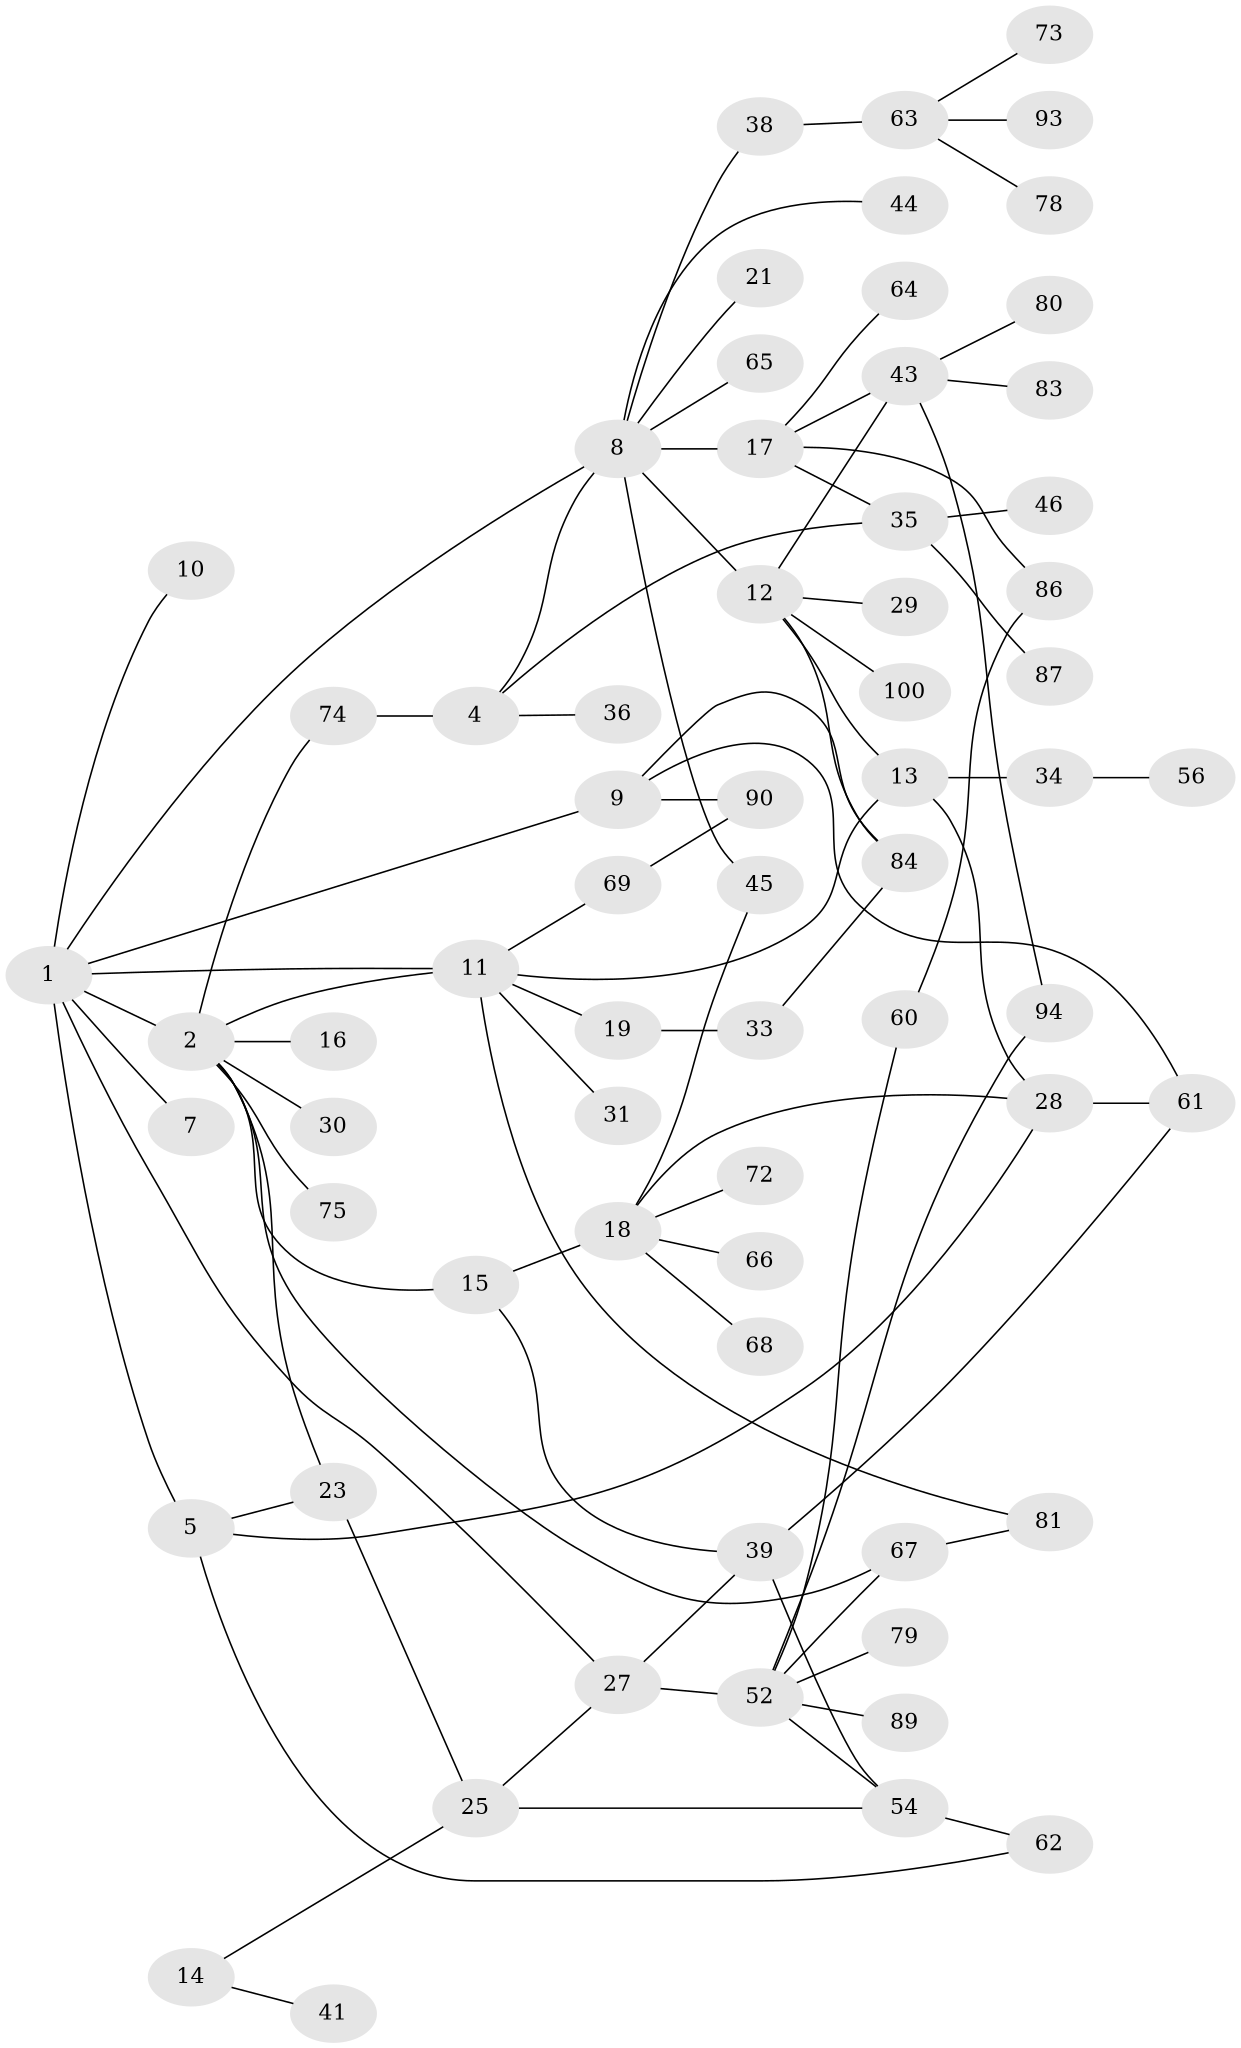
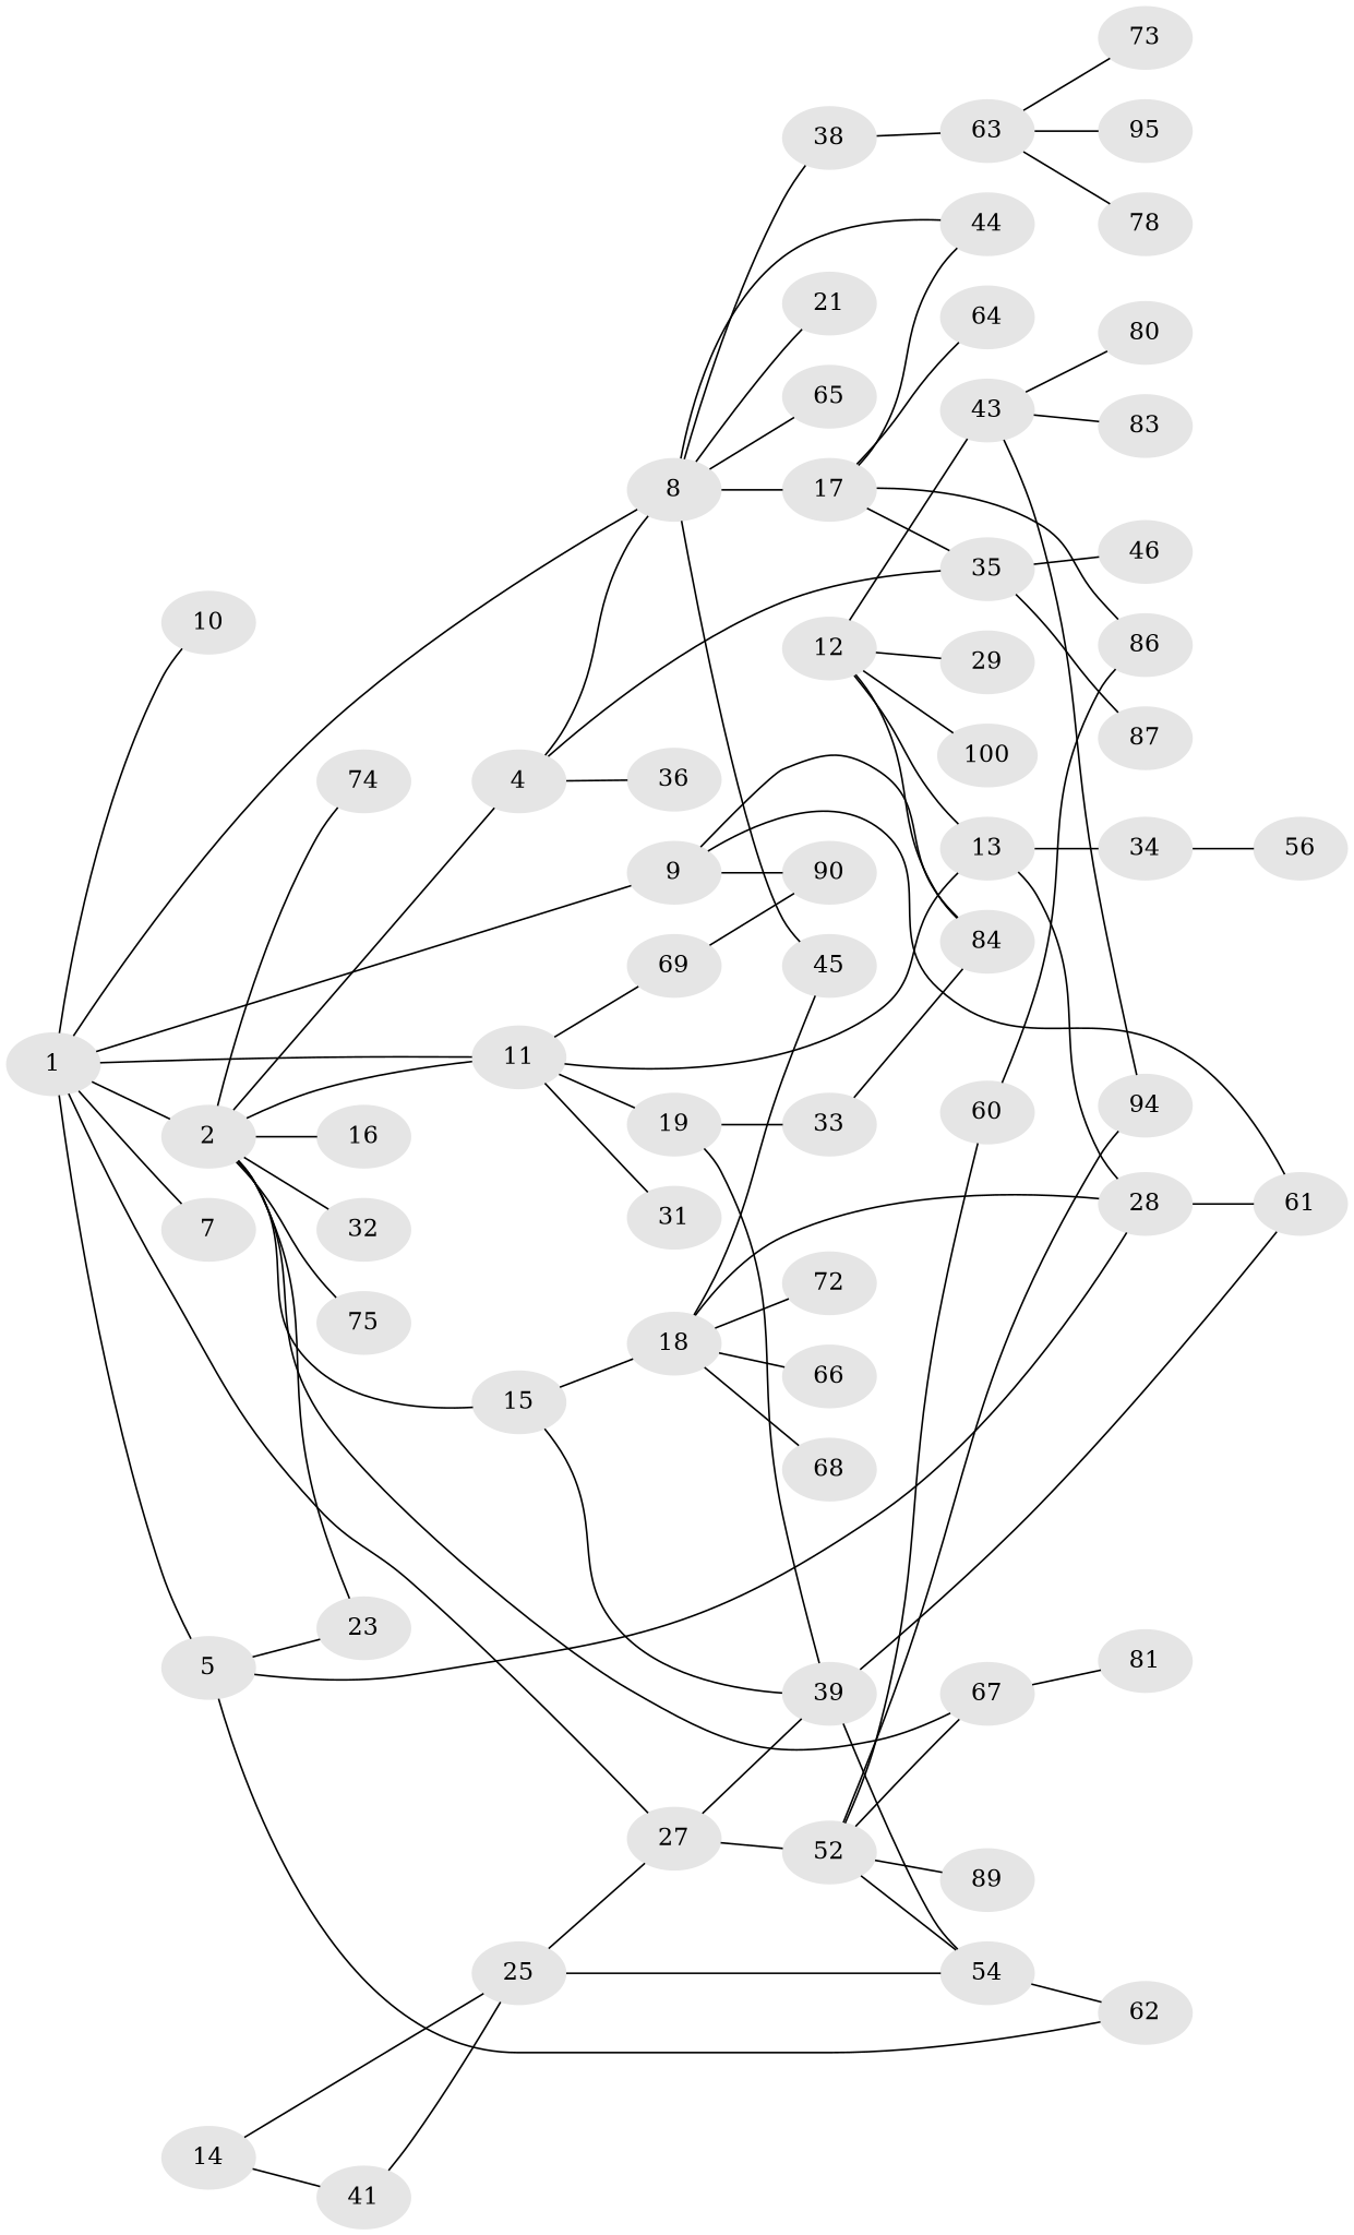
  graph {
    rankdir=LR
    node [color=gray90 style=filled]
    1 [super="+3"]
    2 [super="+6"]
    5
    7
    8 [super="+30"]
    9 [super="+55"]
    10 [super="+24"]
    11 [super="+57"]
    27 [super="+40"]
    4 [super="+20"]
    15 [super="+47"]
    16
    23 [super="+51"]
-   32 [label=30]
+   32
    67
    74
    75
    28 [super="+49"]
    62
    12 [super="+53"]
    17 [super="+22"]
    21 [super="+82"]
    38
    44 [super="+48"]
    45 [super="+88"]
    65
    61
    84
    90 [super="+95"]
    13 [super="+71"]
    19
    31
    69
    81
    39 [super="+77"]
    52 [super="+78"]
    35 [super="+37"]
    36 [super="+76"]
    18 [super="+26"]
    25 [super="+42"]
    46
    87
    29
    43 [super="+59"]
    100
    64 [super="+92"]
    86 [super="+91"]
    63 [super="+85"]
    14 [super="+58"]
    41 [super="+99"]
    34
    33 [super="+50"]
    80
    83
    94 [super="+97"]
    56
    54 [super="+98"]
    66
    68
    72
    60 [super="+96"]
-   79
    89
    n64 [label=78]
    73
-   93
+   93 [label=95]
    1 -- 2
    1 -- 5
    1 -- 7
    1 -- 8
    1 -- 9
    1 -- 10
    1 -- 11
    1 -- 27
    2 -- 11
-   74 -- 4
+   2 -- 4
    2 -- 15
    2 -- 16
    2 -- 23
    2 -- 32
    2 -- 67
    2 -- 74
    2 -- 75
    5 -- 23
    5 -- 28
    5 -- 62
-   8 -- 12
    8 -- 17
    8 -- 21
    8 -- 38
    8 -- 44
    8 -- 45
    8 -- 65
    9 -- 61
    9 -- 84
    9 -- 90
    11 -- 13
    11 -- 19
    11 -- 31
    11 -- 69
-   11 -- 81
    27 -- 39
    27 -- 52
    4 -- 8
    4 -- 35
    4 -- 36
    15 -- 39
    15 -- 18
-   23 -- 25
+   41 -- 25
    67 -- 81
    28 -- 61
    12 -- 84
    12 -- 13
    12 -- 29
    12 -- 43 [weight=2]
    12 -- 100
    17 -- 35
-   17 -- 43
+   17 -- 44
    17 -- 64
    17 -- 86
    38 -- 63
    13 -- 28
    13 -- 34
+   19 -- 39
    19 -- 33
    69 -- 90
    39 -- 61
    39 -- 54
    52 -- 67
    52 -- 94
    52 -- 54
    52 -- 60
-   52 -- 79
    52 -- 89
    35 -- 46
    35 -- 87
    18 -- 28
    18 -- 45
    18 -- 66
    18 -- 68
    18 -- 72
    25 -- 27
    25 -- 54
    43 -- 80
    43 -- 83
    43 -- 94
    63 -- n64
    63 -- 73
    63 -- 93
    14 -- 25
    14 -- 41
    34 -- 56
    33 -- 84
    54 -- 62
    60 -- 86
  }
